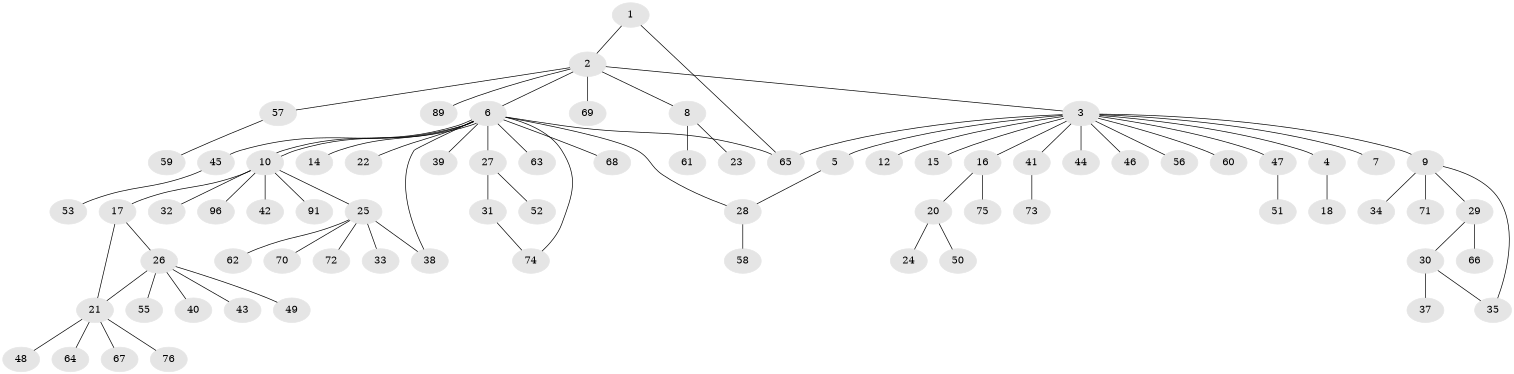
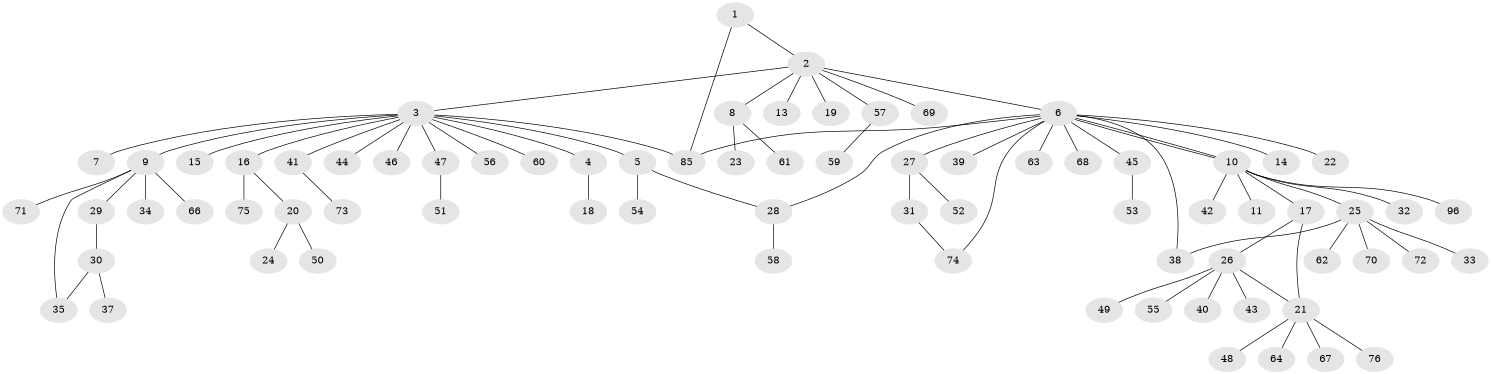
  graph {
    node [color=gray90 style=filled]
    1
    2
-   65
+   65 [label=85]
    3
    6
    8
-   19 [label=89]
+   13
+   19
    57
    69
    4
    5
    7
    9
-   12
    15
    16
    41
    44
    46
    47
    56
    60
    28
    10
    14
    22
    27
    38
    39
    45
    63
    68
    74
    23
    61
    59
    18
+   54
    29
    34
    35
    66
    71
    20
    75
    73
    51
    58
-   11 [label=91]
+   11
    17
    25
    32
    n54 [label=96]
    42
    31
    52
    53
    30
    21
    26
    33
    62
    70
    72
    24
    50
    48
    64
    67
    76
    40
    43
    49
    55
    37
    1 -- 2
    1 -- 65
    2 -- 3
    2 -- 6
    2 -- 8
+   2 -- 13
    2 -- 19
    2 -- 57
    2 -- 69
    3 -- 65
    3 -- 4
    3 -- 5
    3 -- 7
    3 -- 9
-   3 -- 12
    3 -- 15
    3 -- 16
    3 -- 41
    3 -- 44
    3 -- 46
    3 -- 47
    3 -- 56
    3 -- 60
    6 -- 65
    6 -- 28
    6 -- 10
    6 -- 10
    6 -- 14
    6 -- 22
    6 -- 27
    6 -- 38
    6 -- 39
    6 -- 45
    6 -- 63
    6 -- 68
    6 -- 74
    8 -- 23
    8 -- 61
    57 -- 59
    4 -- 18
    5 -- 28
+   5 -- 54
    9 -- 29
    9 -- 34
    9 -- 35
-   29 -- 66
+   9 -- 66
    9 -- 71
    16 -- 20
    16 -- 75
    41 -- 73
    47 -- 51
    28 -- 58
    10 -- 11
    10 -- 17
    10 -- 25
    10 -- 32
    10 -- n54
    10 -- 42
    27 -- 31
    27 -- 52
    45 -- 53
    29 -- 30
    20 -- 24
    20 -- 50
    17 -- 21
    17 -- 26
    25 -- 38
    25 -- 33
    25 -- 62
    25 -- 70
    25 -- 72
    31 -- 74
    30 -- 35
    30 -- 37
    21 -- 48
    21 -- 64
    21 -- 67
    21 -- 76
    26 -- 21
    26 -- 40
    26 -- 43
    26 -- 49
    26 -- 55
  }
